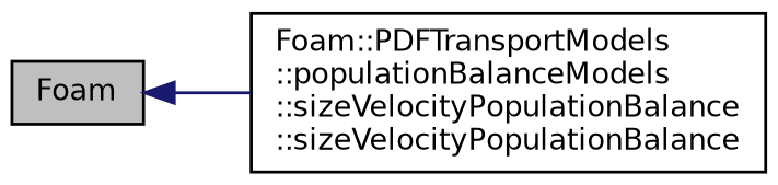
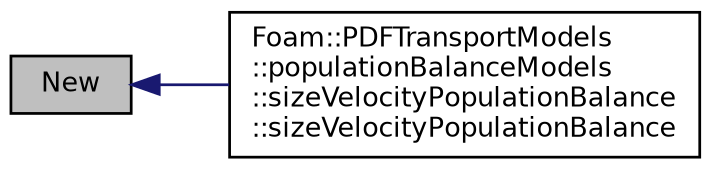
  digraph {
    rankdir=LR
    node [color=black fontname=Helvetica fontsize=10 shape=record]
-   n1 [fillcolor=grey75 fontcolor=black height=0.2 label=Foam style=filled width=0.4]
+   n1 [fillcolor=grey75 fontcolor=black height=0.2 label=New style=filled width=0.4]
    n2 [height=0.2 label="Foam::PDFTransportModels\l::populationBalanceModels\l::sizeVelocityPopulationBalance\l::sizeVelocityPopulationBalance" width=0.4]
    n1 -> n2 [color=midnightblue dir=back fontname=Helvetica fontsize=10 labelfontname=Helvetica labelfontsize=10 style=solid]
  }
